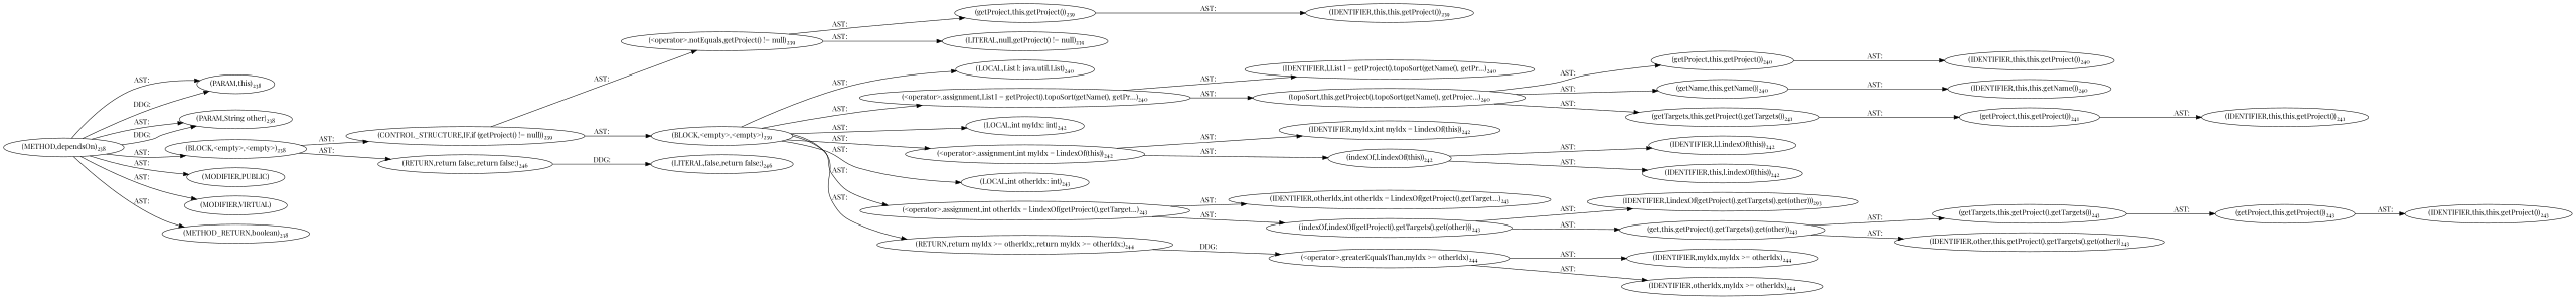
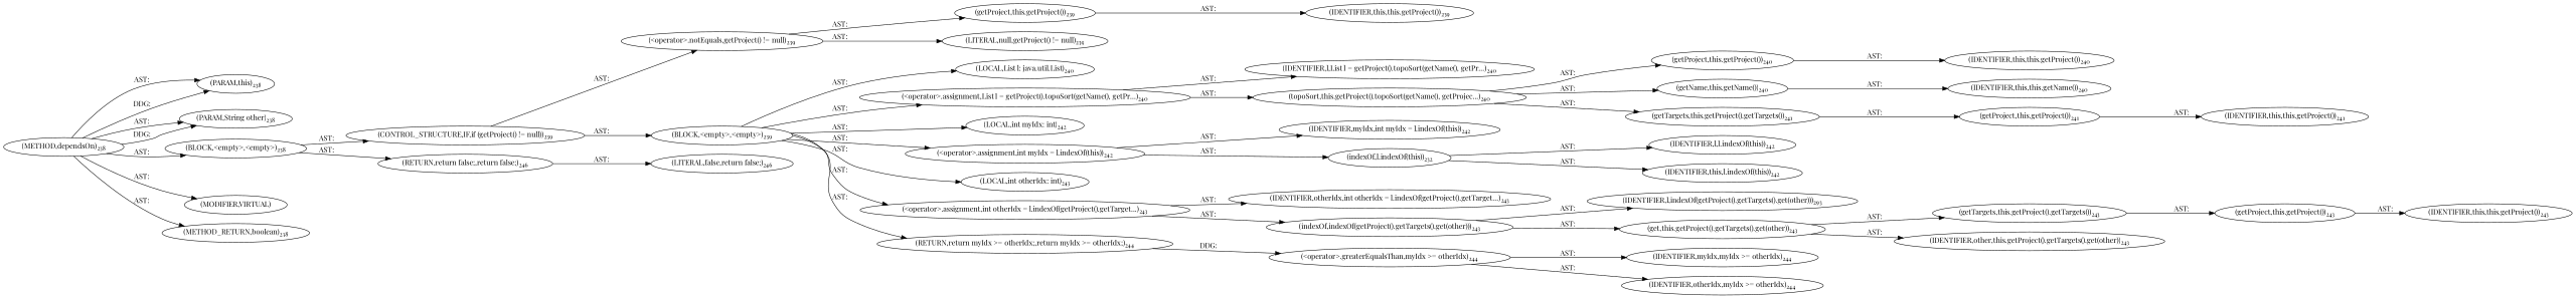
  digraph {
    fontname="Playfair Display"
    rankdir=LR
    node [fontname="Playfair Display"]
    edge [fontname="Playfair Display"]
    n1 [label=<(METHOD,dependsOn)<SUB>238</SUB>>]
    n2 [label=<(PARAM,this)<SUB>238</SUB>>]
    n3 [label=<(PARAM,String other)<SUB>238</SUB>>]
    n4 [label=<(BLOCK,&lt;empty&gt;,&lt;empty&gt;)<SUB>238</SUB>>]
-   n5 [label=<(MODIFIER,PUBLIC)>]
    n6 [label=<(MODIFIER,VIRTUAL)>]
    n7 [label=<(METHOD_RETURN,boolean)<SUB>238</SUB>>]
    n8 [label=<(CONTROL_STRUCTURE,IF,if (getProject() != null))<SUB>239</SUB>>]
    n9 [label=<(RETURN,return false;,return false;)<SUB>246</SUB>>]
    n10 [label=<(&lt;operator&gt;.notEquals,getProject() != null)<SUB>239</SUB>>]
    n11 [label=<(BLOCK,&lt;empty&gt;,&lt;empty&gt;)<SUB>239</SUB>>]
    n12 [label=<(LITERAL,false,return false;)<SUB>246</SUB>>]
    n13 [label=<(getProject,this.getProject())<SUB>239</SUB>>]
    n14 [label=<(LITERAL,null,getProject() != null)<SUB>239</SUB>>]
    n15 [label=<(LOCAL,List l: java.util.List)<SUB>240</SUB>>]
    n16 [label=<(&lt;operator&gt;.assignment,List l = getProject().topoSort(getName(), getPr...)<SUB>240</SUB>>]
    n17 [label=<(LOCAL,int myIdx: int)<SUB>242</SUB>>]
    n18 [label=<(&lt;operator&gt;.assignment,int myIdx = l.indexOf(this))<SUB>242</SUB>>]
    n19 [label=<(LOCAL,int otherIdx: int)<SUB>243</SUB>>]
    n20 [label=<(&lt;operator&gt;.assignment,int otherIdx = l.indexOf(getProject().getTarget...)<SUB>243</SUB>>]
    n21 [label=<(RETURN,return myIdx &gt;= otherIdx;,return myIdx &gt;= otherIdx;)<SUB>244</SUB>>]
    n22 [label=<(IDENTIFIER,this,this.getProject())<SUB>239</SUB>>]
    n23 [label=<(IDENTIFIER,l,List l = getProject().topoSort(getName(), getPr...)<SUB>240</SUB>>]
    n24 [label=<(topoSort,this.getProject().topoSort(getName(), getProjec...)<SUB>240</SUB>>]
    n25 [label=<(IDENTIFIER,myIdx,int myIdx = l.indexOf(this))<SUB>242</SUB>>]
-   n26 [label=<(indexOf,l.indexOf(this))<SUB>242</SUB>>]
+   n26 [label=<(indexOf,l.indexOf(this))<SUB>232</SUB>>]
    n27 [label=<(IDENTIFIER,otherIdx,int otherIdx = l.indexOf(getProject().getTarget...)<SUB>243</SUB>>]
    n28 [label=<(indexOf,indexOf(getProject().getTargets().get(other)))<SUB>243</SUB>>]
    n29 [label=<(&lt;operator&gt;.greaterEqualsThan,myIdx &gt;= otherIdx)<SUB>244</SUB>>]
    n30 [label=<(getProject,this.getProject())<SUB>240</SUB>>]
    n31 [label=<(getName,this.getName())<SUB>240</SUB>>]
    n32 [label=<(getTargets,this.getProject().getTargets())<SUB>241</SUB>>]
    n33 [label=<(IDENTIFIER,this,this.getProject())<SUB>240</SUB>>]
    n34 [label=<(IDENTIFIER,this,this.getName())<SUB>240</SUB>>]
    n35 [label=<(getProject,this.getProject())<SUB>241</SUB>>]
    n36 [label=<(IDENTIFIER,this,this.getProject())<SUB>241</SUB>>]
    n37 [label=<(IDENTIFIER,l,l.indexOf(this))<SUB>242</SUB>>]
    n38 [label=<(IDENTIFIER,this,l.indexOf(this))<SUB>242</SUB>>]
    n39 [label=<(IDENTIFIER,l,indexOf(getProject().getTargets().get(other)))<SUB>293</SUB>>]
    n40 [label=<(get,this.getProject().getTargets().get(other))<SUB>243</SUB>>]
    n41 [label=<(getTargets,this.getProject().getTargets())<SUB>243</SUB>>]
    n42 [label=<(IDENTIFIER,other,this.getProject().getTargets().get(other))<SUB>243</SUB>>]
    n43 [label=<(getProject,this.getProject())<SUB>243</SUB>>]
    n44 [label=<(IDENTIFIER,this,this.getProject())<SUB>243</SUB>>]
    n45 [label=<(IDENTIFIER,myIdx,myIdx &gt;= otherIdx)<SUB>244</SUB>>]
    n46 [label=<(IDENTIFIER,otherIdx,myIdx &gt;= otherIdx)<SUB>244</SUB>>]
    n1 -> n2 [label="AST: "]
    n1 -> n2 [label="DDG: "]
    n1 -> n3 [label="AST: "]
    n1 -> n3 [label="DDG: "]
    n1 -> n4 [label="AST: "]
-   n1 -> n5 [label="AST: "]
    n1 -> n6 [label="AST: "]
    n1 -> n7 [label="AST: "]
    n4 -> n8 [label="AST: "]
    n4 -> n9 [label="AST: "]
    n8 -> n10 [label="AST: "]
    n8 -> n11 [label="AST: "]
-   n9 -> n12 [label="DDG: "]
+   n9 -> n12 [label="AST: "]
    n10 -> n13 [label="AST: "]
    n10 -> n14 [label="AST: "]
    n11 -> n15 [label="AST: "]
    n11 -> n16 [label="AST: "]
    n11 -> n17 [label="AST: "]
    n11 -> n18 [label="AST: "]
    n11 -> n19 [label="AST: "]
    n11 -> n20 [label="AST: "]
    n11 -> n21 [label="AST: "]
    n13 -> n22 [label="AST: "]
    n16 -> n23 [label="AST: "]
    n16 -> n24 [label="AST: "]
    n18 -> n25 [label="AST: "]
    n18 -> n26 [label="AST: "]
    n20 -> n27 [label="AST: "]
    n20 -> n28 [label="AST: "]
    n21 -> n29 [label="DDG: "]
    n24 -> n30 [label="AST: "]
    n24 -> n31 [label="AST: "]
    n24 -> n32 [label="AST: "]
    n26 -> n37 [label="AST: "]
    n26 -> n38 [label="AST: "]
    n28 -> n39 [label="AST: "]
    n28 -> n40 [label="AST: "]
    n29 -> n45 [label="AST: "]
    n29 -> n46 [label="AST: "]
    n30 -> n33 [label="AST: "]
    n31 -> n34 [label="AST: "]
    n32 -> n35 [label="AST: "]
    n35 -> n36 [label="AST: "]
    n40 -> n41 [label="AST: "]
    n40 -> n42 [label="AST: "]
    n41 -> n43 [label="AST: "]
    n43 -> n44 [label="AST: "]
  }
